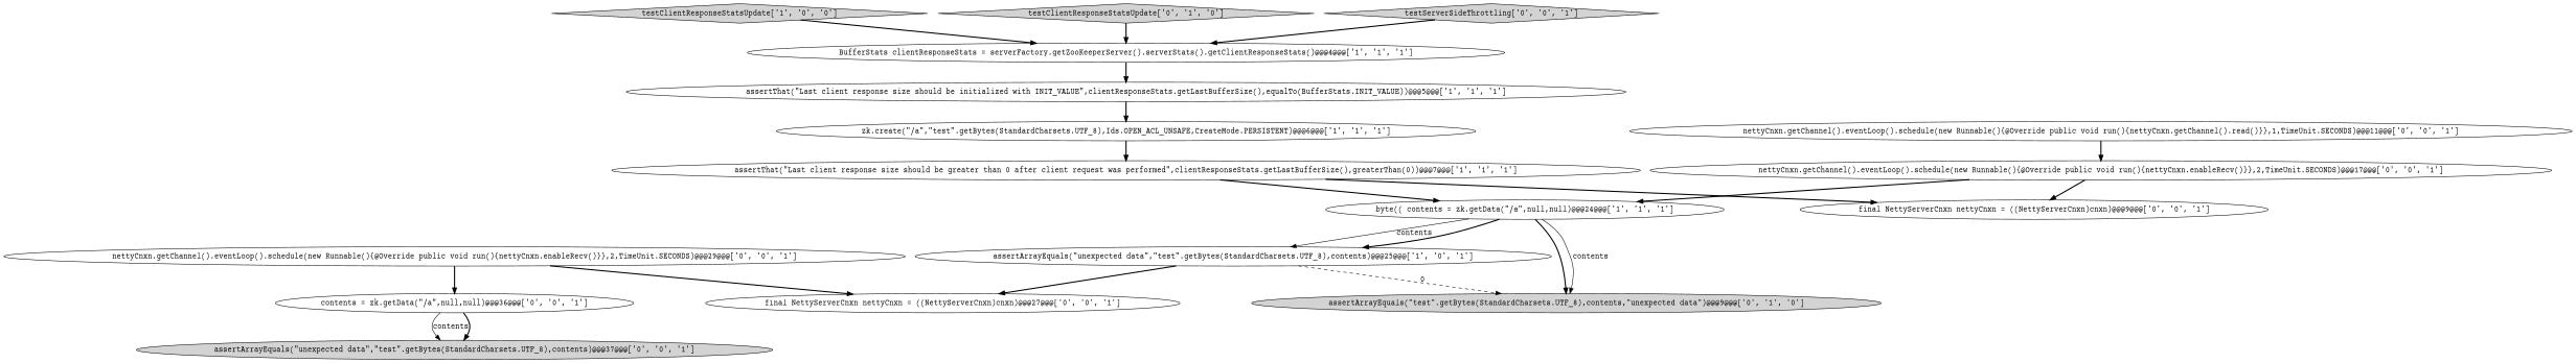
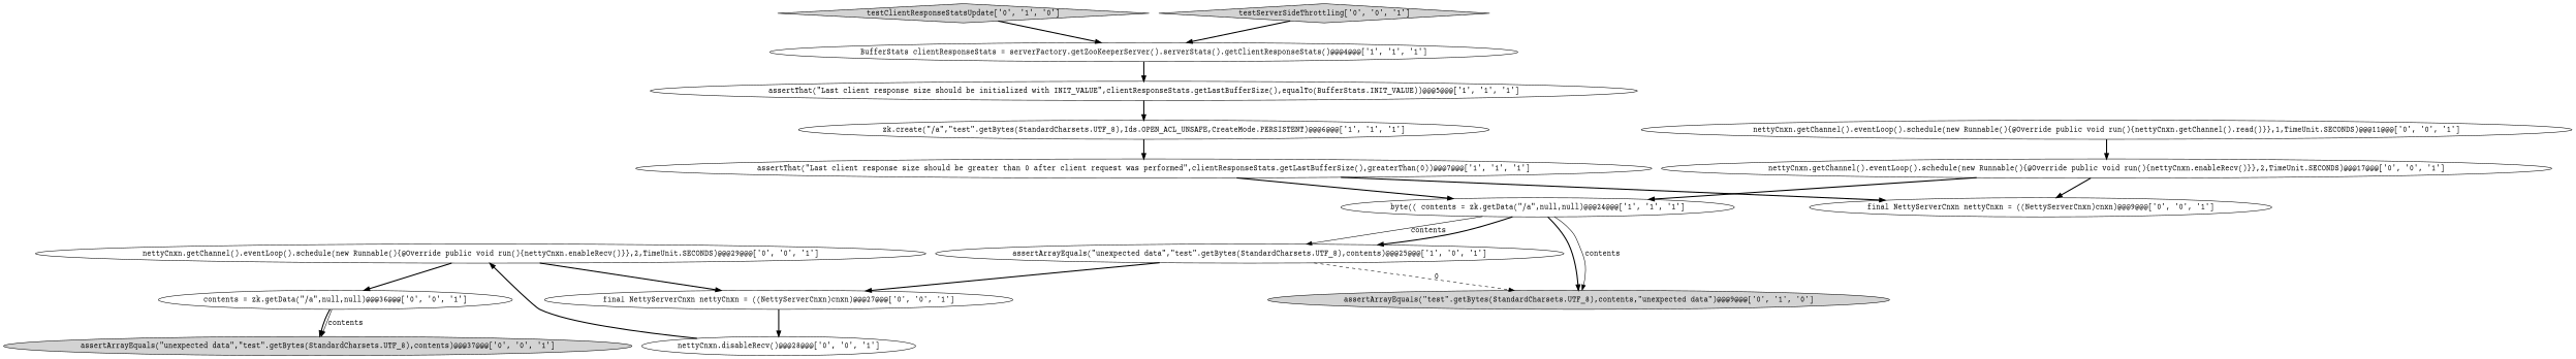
  digraph {
    fontname="Courier Prime"
    node [fillcolor=white fontname="Courier Prime" shape=ellipse style=filled]
    edge [fontname="Courier Prime" style=bold]
    n1 [fillcolor=lightgray label="assertArrayEquals(\"unexpected data\",\"test\".getBytes(StandardCharsets.UTF_8),contents)@@@37@@@['0', '0', '1']"]
    n2 [label="BufferStats clientResponseStats = serverFactory.getZooKeeperServer().serverStats().getClientResponseStats()@@@4@@@['1', '1', '1']"]
    n3 [label="assertThat(\"Last client response size should be initialized with INIT_VALUE\",clientResponseStats.getLastBufferSize(),equalTo(BufferStats.INIT_VALUE))@@@5@@@['1', '1', '1']"]
    n4 [label="zk.create(\"/a\",\"test\".getBytes(StandardCharsets.UTF_8),Ids.OPEN_ACL_UNSAFE,CreateMode.PERSISTENT)@@@6@@@['1', '1', '1']"]
    n5 [label="assertThat(\"Last client response size should be greater than 0 after client request was performed\",clientResponseStats.getLastBufferSize(),greaterThan(0))@@@7@@@['1', '1', '1']"]
    n6 [label="final NettyServerCnxn nettyCnxn = ((NettyServerCnxn)cnxn)@@@9@@@['0', '0', '1']"]
    n7 [label="byte(( contents = zk.getData(\"/a\",null,null)@@@24@@@['1', '1', '1']"]
    n8 [fillcolor=lightgray label="assertArrayEquals(\"test\".getBytes(StandardCharsets.UTF_8),contents,\"unexpected data\")@@@9@@@['0', '1', '0']"]
    n9 [label="assertArrayEquals(\"unexpected data\",\"test\".getBytes(StandardCharsets.UTF_8),contents)@@@25@@@['1', '0', '1']"]
    n10 [label="nettyCnxn.getChannel().eventLoop().schedule(new Runnable(){@Override public void run(){nettyCnxn.getChannel().read()}},1,TimeUnit.SECONDS)@@@11@@@['0', '0', '1']"]
    n11 [label="nettyCnxn.getChannel().eventLoop().schedule(new Runnable(){@Override public void run(){nettyCnxn.enableRecv()}},2,TimeUnit.SECONDS)@@@17@@@['0', '0', '1']"]
-   n12 [fillcolor=lightgray label="testClientResponseStatsUpdate['1', '0', '0']" shape=diamond]
    n13 [label="contents = zk.getData(\"/a\",null,null)@@@36@@@['0', '0', '1']"]
+   n14 [label="nettyCnxn.disableRecv()@@@28@@@['0', '0', '1']"]
    n15 [label="nettyCnxn.getChannel().eventLoop().schedule(new Runnable(){@Override public void run(){nettyCnxn.enableRecv()}},2,TimeUnit.SECONDS)@@@29@@@['0', '0', '1']"]
    n16 [label="final NettyServerCnxn nettyCnxn = ((NettyServerCnxn)cnxn)@@@27@@@['0', '0', '1']"]
    n17 [fillcolor=lightgray label="testClientResponseStatsUpdate['0', '1', '0']" shape=diamond]
    n18 [fillcolor=lightgray label="testServerSideThrottling['0', '0', '1']" shape=diamond]
    n2 -> n3
    n3 -> n4
    n4 -> n5
    n5 -> n6
    n5 -> n7
    n7 -> n8
    n7 -> n8 [label=contents style=solid]
    n7 -> n9 [label=contents style=solid]
    n7 -> n9
    n9 -> n8 [label=0 style=dashed]
    n9 -> n16
    n10 -> n11
    n11 -> n6
    n11 -> n7
-   n12 -> n2
    n13 -> n1 [label=contents style=solid]
    n13 -> n1
+   n14 -> n15
    n15 -> n13
    n15 -> n16
+   n16 -> n14
    n17 -> n2
    n18 -> n2
  }
